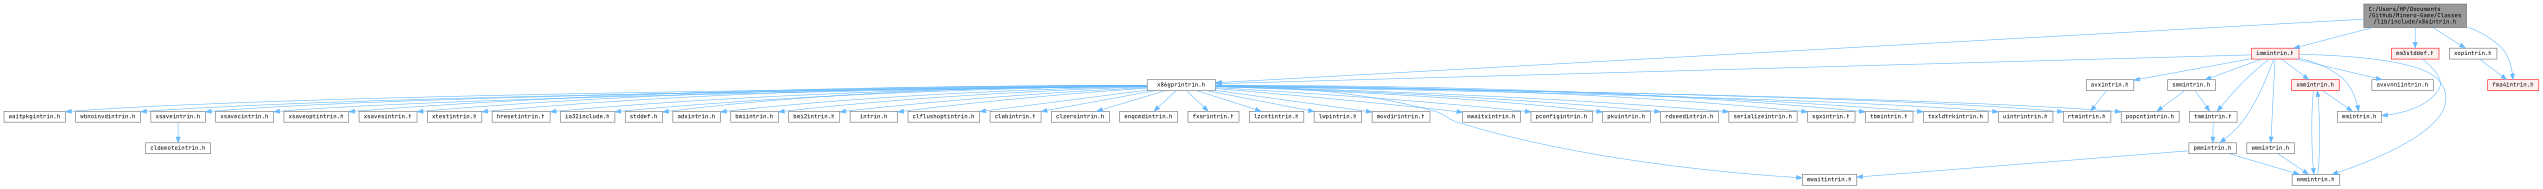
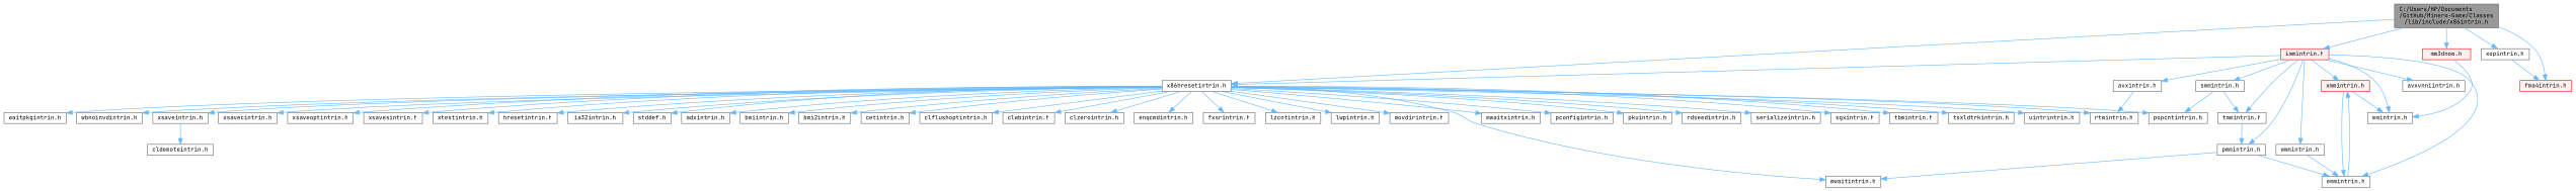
  digraph {
    fontname="JetBrains Mono"
    node [color=grey40 fillcolor=white fontname="JetBrains Mono" fontsize=10 shape=box style=filled]
    edge [color=steelblue1 fontname="JetBrains Mono" fontsize=10 labelfontname=Helvetica labelfontsize=10 style=solid]
    n1 [color=gray40 fillcolor=grey60 fontcolor=black height=0.2 label="C:/Users/HP/Documents\l/GitHub/Minero-Game/Classes\l/lib/include/x86intrin.h" width=0.4]
-   n2 [height=0.2 label="x86gprintrin.h" width=0.4]
+   n2 [height=0.2 label="x86hresetintrin.h" width=0.4]
    n3 [color=red fillcolor="#FFF0F0" height=0.2 label="immintrin.h" width=0.4]
-   n4 [color=red fillcolor="#FFF0F0" height=0.2 label="mm3stddef.h" width=0.4]
+   n4 [color=red fillcolor="#FFF0F0" height=0.2 label="mm3dnow.h" width=0.4]
    n5 [color=red fillcolor="#FFF0F0" height=0.2 label="fma4intrin.h" width=0.4]
    n6 [height=0.2 label="xopintrin.h" width=0.4]
-   n7 [height=0.2 label="ia32include.h" width=0.4]
+   n7 [height=0.2 label="ia32intrin.h" width=0.4]
    n8 [height=0.2 label="stddef.h" width=0.4]
    n9 [height=0.2 label="adxintrin.h" width=0.4]
    n10 [height=0.2 label="bmiintrin.h" width=0.4]
    n11 [height=0.2 label="bmi2intrin.h" width=0.4]
-   n12 [height=0.2 label="intrin.h" width=0.4]
+   n12 [height=0.2 label="cetintrin.h" width=0.4]
    n13 [height=0.2 label="clflushoptintrin.h" width=0.4]
    n14 [height=0.2 label="clwbintrin.h" width=0.4]
    n15 [height=0.2 label="clzerointrin.h" width=0.4]
    n16 [height=0.2 label="enqcmdintrin.h" width=0.4]
    n17 [height=0.2 label="fxsrintrin.h" width=0.4]
    n18 [height=0.2 label="lzcntintrin.h" width=0.4]
    n19 [height=0.2 label="lwpintrin.h" width=0.4]
    n20 [height=0.2 label="movdirintrin.h" width=0.4]
    n21 [height=0.2 label="mwaitintrin.h" width=0.4]
    n22 [height=0.2 label="mwaitxintrin.h" width=0.4]
    n23 [height=0.2 label="pconfigintrin.h" width=0.4]
    n24 [height=0.2 label="popcntintrin.h" width=0.4]
    n25 [height=0.2 label="pkuintrin.h" width=0.4]
    n26 [height=0.2 label="rdseedintrin.h" width=0.4]
    n27 [height=0.2 label="rtmintrin.h" width=0.4]
    n28 [height=0.2 label="serializeintrin.h" width=0.4]
    n29 [height=0.2 label="sgxintrin.h" width=0.4]
    n30 [height=0.2 label="tbmintrin.h" width=0.4]
    n31 [height=0.2 label="tsxldtrkintrin.h" width=0.4]
    n32 [height=0.2 label="uintrintrin.h" width=0.4]
    n33 [height=0.2 label="waitpkgintrin.h" width=0.4]
    n34 [height=0.2 label="wbnoinvdintrin.h" width=0.4]
    n35 [height=0.2 label="xsaveintrin.h" width=0.4]
    n36 [height=0.2 label="xsavecintrin.h" width=0.4]
    n37 [height=0.2 label="xsaveoptintrin.h" width=0.4]
    n38 [height=0.2 label="xsavesintrin.h" width=0.4]
    n39 [height=0.2 label="xtestintrin.h" width=0.4]
    n40 [height=0.2 label="hresetintrin.h" width=0.4]
    n41 [height=0.2 label="mmintrin.h" width=0.4]
    n42 [color=red fillcolor="#FFF0F0" height=0.2 label="xmmintrin.h" width=0.4]
    n43 [height=0.2 label="emmintrin.h" width=0.4]
    n44 [height=0.2 label="pmmintrin.h" width=0.4]
    n45 [height=0.2 label="tmmintrin.h" width=0.4]
    n46 [height=0.2 label="smmintrin.h" width=0.4]
    n47 [height=0.2 label="wmmintrin.h" width=0.4]
    n48 [height=0.2 label="avxintrin.h" width=0.4]
    n49 [height=0.2 label="avxvnniintrin.h" width=0.4]
    n50 [height=0.2 label="cldemoteintrin.h" width=0.4]
    n1 -> n2
    n1 -> n3
    n1 -> n4
    n1 -> n5
    n1 -> n6
    n2 -> n7
    n2 -> n8
    n2 -> n9
    n2 -> n10
    n2 -> n11
    n2 -> n12
    n2 -> n13
    n2 -> n14
    n2 -> n15
    n2 -> n16
    n2 -> n17
    n2 -> n18
    n2 -> n19
    n2 -> n20
    n2 -> n21
    n2 -> n22
    n2 -> n23
    n2 -> n24
    n2 -> n25
    n2 -> n26
    n2 -> n27
    n2 -> n28
    n2 -> n29
    n2 -> n30
    n2 -> n31
    n2 -> n32
    n2 -> n33
    n2 -> n34
    n2 -> n35
    n2 -> n36
    n2 -> n37
    n2 -> n38
    n2 -> n39
    n2 -> n40
    n3 -> n2
    n3 -> n41
    n3 -> n42
    n3 -> n43
    n3 -> n44
    n3 -> n45
    n3 -> n46
    n3 -> n47
    n3 -> n48
    n3 -> n49
    n4 -> n41
    n6 -> n5
    n35 -> n50
    n42 -> n41
    n42 -> n43
    n43 -> n42
    n44 -> n21
    n44 -> n43
    n45 -> n44
    n46 -> n24
    n46 -> n45
    n47 -> n43
    n48 -> n27
  }
